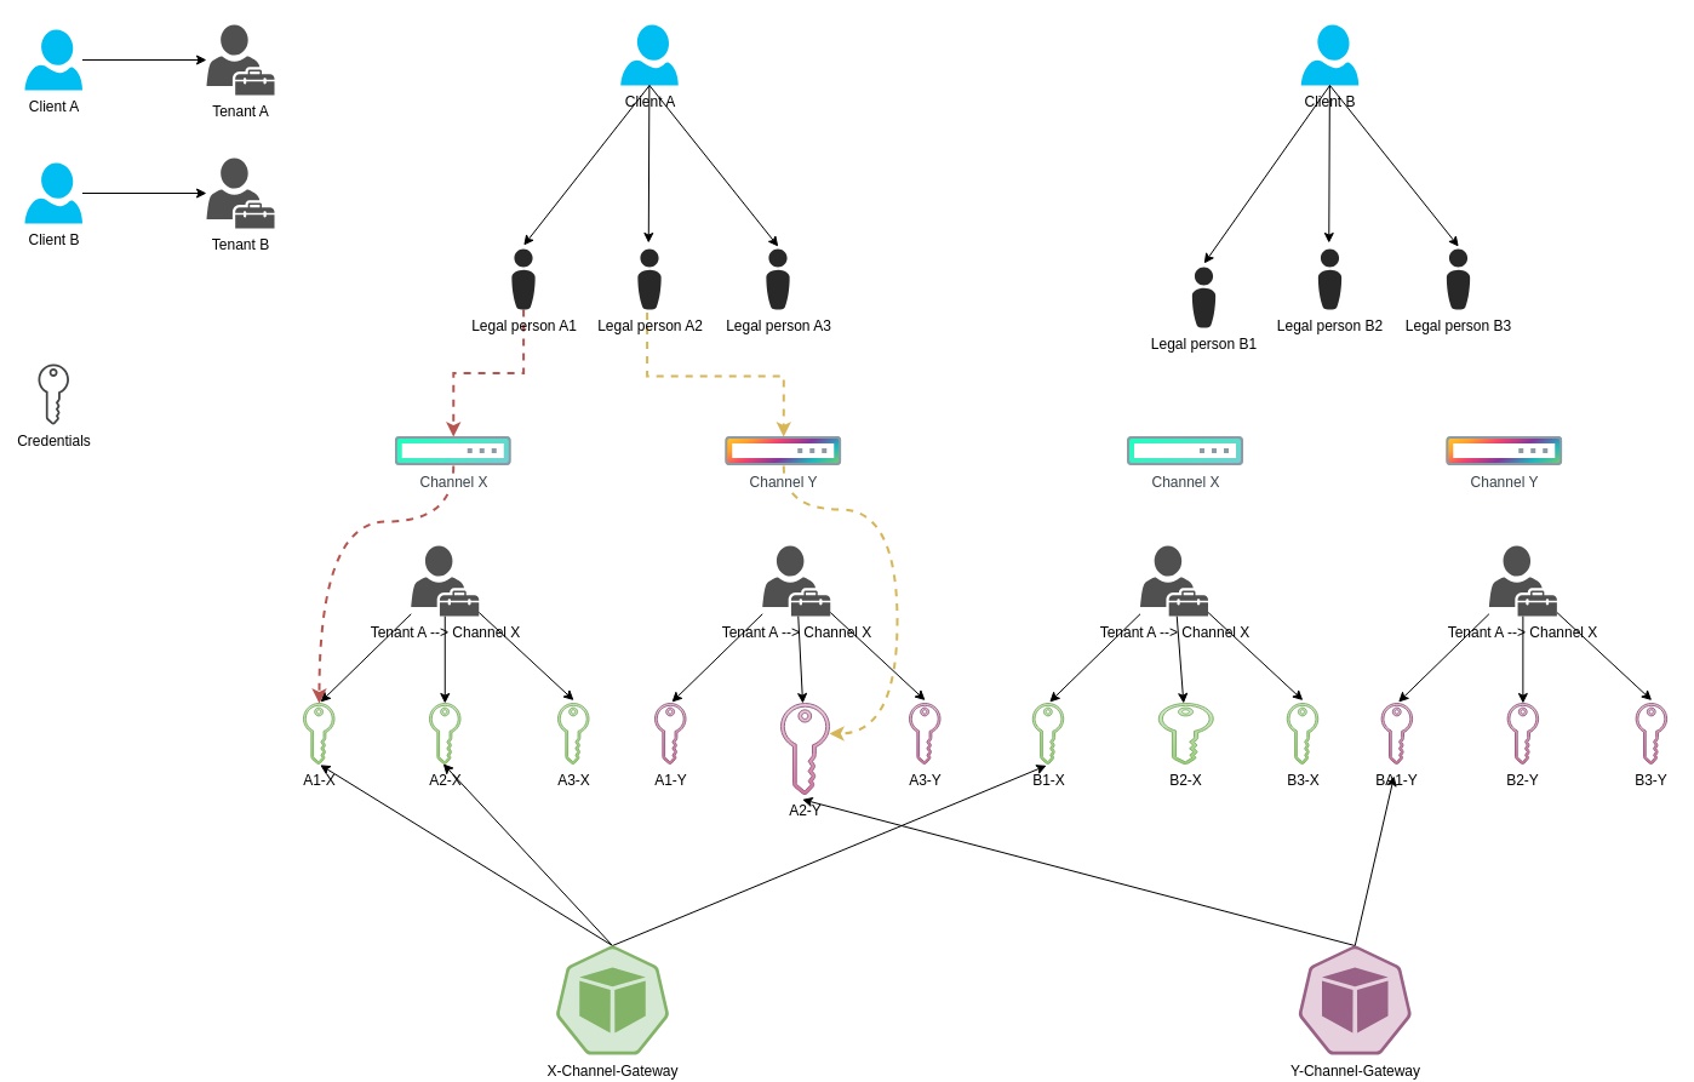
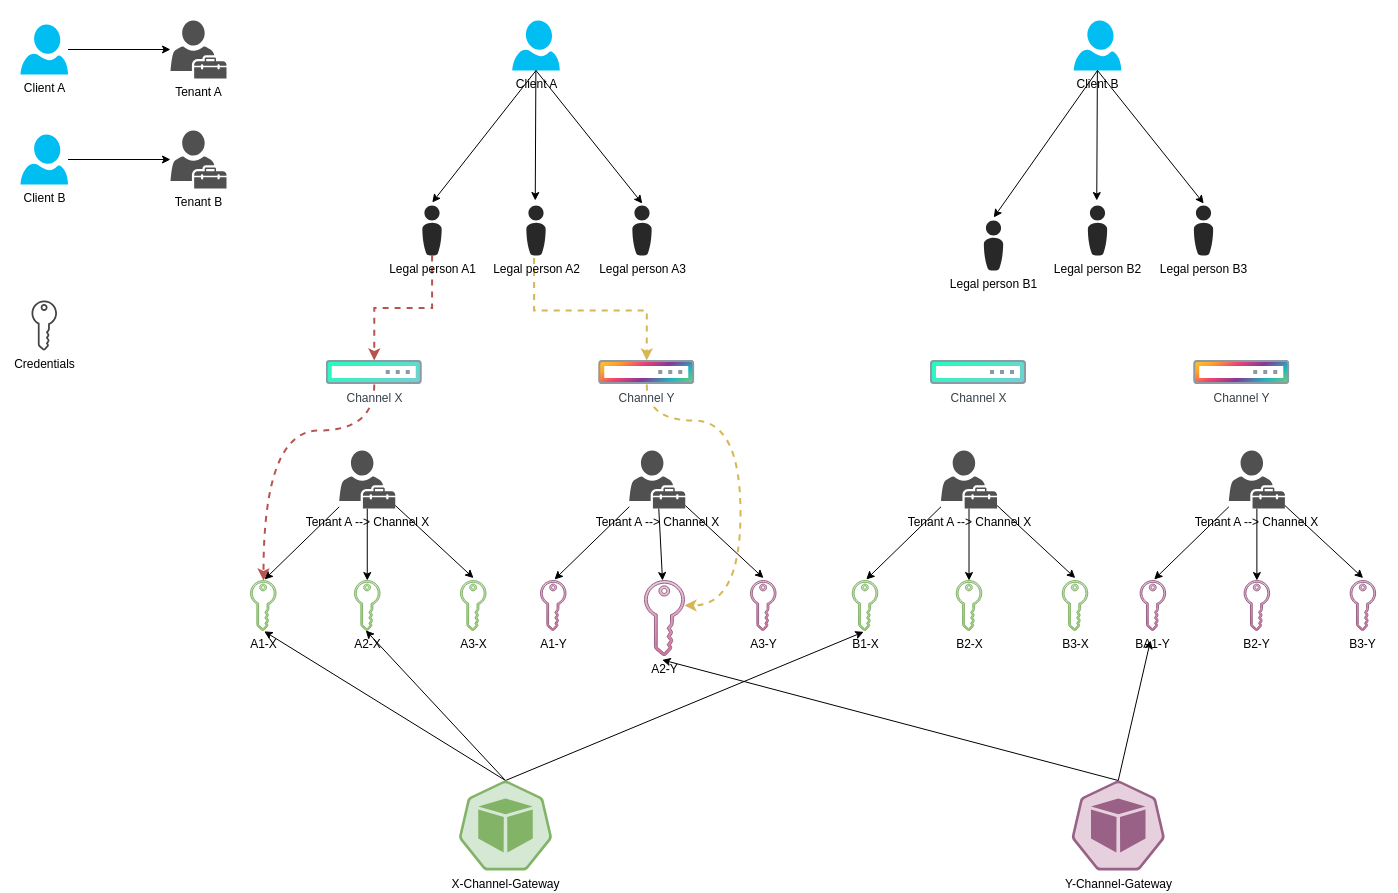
  <mxCell id="0" />
  <mxCell id="1" parent="0" />
  <mxCell id="2" value="Client A" style="verticalLabelPosition=bottom;html=1;verticalAlign=top;align=center;strokeColor=none;fillColor=#00BEF2;shape=mxgraph.azure.user;" vertex="1" parent="1"><mxGeometry x="511.75" y="20" width="47.5" height="50" as="geometry" /></mxCell>
  <mxCell id="3" style="edgeStyle=orthogonalEdgeStyle;rounded=0;orthogonalLoop=1;jettySize=auto;html=1;entryX=0.5;entryY=0;entryDx=0;entryDy=0;dashed=1;fillColor=#f8cecc;strokeColor=#b85450;strokeWidth=2;" edge="1" parent="1" source="4" target="26"><mxGeometry relative="1" as="geometry" /></mxCell>
  <mxCell id="4" value="Legal person A1" style="verticalLabelPosition=bottom;sketch=0;html=1;fillColor=#282828;strokeColor=none;verticalAlign=top;pointerEvents=1;align=center;shape=mxgraph.cisco_safe.people_places_things_icons.icon8;" vertex="1" parent="1"><mxGeometry x="421.75" y="205" width="19.5" height="50" as="geometry" /></mxCell>
  <mxCell id="5" style="rounded=0;orthogonalLoop=1;jettySize=auto;html=1;entryX=0.513;entryY=-0.06;entryDx=0;entryDy=0;entryPerimeter=0;exitX=0.5;exitY=1;exitDx=0;exitDy=0;exitPerimeter=0;" edge="1" parent="1" source="2" target="4"><mxGeometry relative="1" as="geometry" /></mxCell>
  <mxCell id="6" style="rounded=0;orthogonalLoop=1;jettySize=auto;html=1;entryX=0.5;entryY=0;entryDx=0;entryDy=0;exitX=0.402;exitY=1.052;exitDx=0;exitDy=0;exitPerimeter=0;edgeStyle=orthogonalEdgeStyle;dashed=1;fillColor=#fff2cc;strokeColor=#d6b656;strokeWidth=2;" edge="1" parent="1" source="7" target="28"><mxGeometry relative="1" as="geometry"><Array as="points"><mxPoint x="534" y="310" /><mxPoint x="646" y="310" /></Array></mxGeometry></mxCell>
  <mxCell id="7" value="Legal person A2" style="verticalLabelPosition=bottom;sketch=0;html=1;fillColor=#282828;strokeColor=none;verticalAlign=top;pointerEvents=1;align=center;shape=mxgraph.cisco_safe.people_places_things_icons.icon8;" vertex="1" parent="1"><mxGeometry x="525.75" y="205" width="19.5" height="50" as="geometry" /></mxCell>
  <mxCell id="8" value="Legal person A3" style="verticalLabelPosition=bottom;sketch=0;html=1;fillColor=#282828;strokeColor=none;verticalAlign=top;pointerEvents=1;align=center;shape=mxgraph.cisco_safe.people_places_things_icons.icon8;" vertex="1" parent="1"><mxGeometry x="631.75" y="205" width="19.5" height="50" as="geometry" /></mxCell>
  <mxCell id="9" style="rounded=0;orthogonalLoop=1;jettySize=auto;html=1;entryX=0.462;entryY=-0.1;entryDx=0;entryDy=0;entryPerimeter=0;" edge="1" parent="1" source="2" target="7"><mxGeometry relative="1" as="geometry" /></mxCell>
  <mxCell id="10" style="rounded=0;orthogonalLoop=1;jettySize=auto;html=1;entryX=0.513;entryY=-0.04;entryDx=0;entryDy=0;entryPerimeter=0;exitX=0.5;exitY=1;exitDx=0;exitDy=0;exitPerimeter=0;" edge="1" parent="1" source="2" target="8"><mxGeometry relative="1" as="geometry" /></mxCell>
  <mxCell id="11" value="Client B" style="verticalLabelPosition=bottom;html=1;verticalAlign=top;align=center;strokeColor=none;fillColor=#00BEF2;shape=mxgraph.azure.user;" vertex="1" parent="1"><mxGeometry x="1073.25" y="20" width="47.5" height="50" as="geometry" /></mxCell>
  <mxCell id="12" value="Legal person B1" style="verticalLabelPosition=bottom;sketch=0;html=1;fillColor=#282828;strokeColor=none;verticalAlign=top;pointerEvents=1;align=center;shape=mxgraph.cisco_safe.people_places_things_icons.icon8;" vertex="1" parent="1"><mxGeometry x="983.25" y="220" width="19.5" height="50" as="geometry" /></mxCell>
  <mxCell id="13" style="rounded=0;orthogonalLoop=1;jettySize=auto;html=1;entryX=0.513;entryY=-0.06;entryDx=0;entryDy=0;entryPerimeter=0;exitX=0.5;exitY=1;exitDx=0;exitDy=0;exitPerimeter=0;" edge="1" parent="1" source="11" target="12"><mxGeometry relative="1" as="geometry" /></mxCell>
  <mxCell id="14" value="Legal person B2" style="verticalLabelPosition=bottom;sketch=0;html=1;fillColor=#282828;strokeColor=none;verticalAlign=top;pointerEvents=1;align=center;shape=mxgraph.cisco_safe.people_places_things_icons.icon8;" vertex="1" parent="1"><mxGeometry x="1087.25" y="205" width="19.5" height="50" as="geometry" /></mxCell>
  <mxCell id="15" value="Legal person B3" style="verticalLabelPosition=bottom;sketch=0;html=1;fillColor=#282828;strokeColor=none;verticalAlign=top;pointerEvents=1;align=center;shape=mxgraph.cisco_safe.people_places_things_icons.icon8;" vertex="1" parent="1"><mxGeometry x="1193.25" y="205" width="19.5" height="50" as="geometry" /></mxCell>
  <mxCell id="16" style="rounded=0;orthogonalLoop=1;jettySize=auto;html=1;entryX=0.462;entryY=-0.1;entryDx=0;entryDy=0;entryPerimeter=0;" edge="1" parent="1" source="11" target="14"><mxGeometry relative="1" as="geometry" /></mxCell>
  <mxCell id="17" style="rounded=0;orthogonalLoop=1;jettySize=auto;html=1;entryX=0.513;entryY=-0.04;entryDx=0;entryDy=0;entryPerimeter=0;exitX=0.5;exitY=1;exitDx=0;exitDy=0;exitPerimeter=0;" edge="1" parent="1" source="11" target="15"><mxGeometry relative="1" as="geometry" /></mxCell>
  <mxCell id="18" style="rounded=0;orthogonalLoop=1;jettySize=auto;html=1;" edge="1" parent="1" source="20" target="22"><mxGeometry relative="1" as="geometry" /></mxCell>
  <mxCell id="19" style="rounded=0;orthogonalLoop=1;jettySize=auto;html=1;entryX=0.51;entryY=-0.049;entryDx=0;entryDy=0;entryPerimeter=0;" edge="1" parent="1" source="20" target="23"><mxGeometry relative="1" as="geometry"><mxPoint x="470" y="570" as="targetPoint" /></mxGeometry></mxCell>
  <mxCell id="20" value="Tenant A --&amp;gt; Channel X" style="sketch=0;pointerEvents=1;shadow=0;dashed=0;html=1;strokeColor=none;fillColor=#505050;labelPosition=center;verticalLabelPosition=bottom;verticalAlign=top;outlineConnect=0;align=center;shape=mxgraph.office.users.tenant_admin;" vertex="1" parent="1"><mxGeometry x="338.75" y="450" width="56" height="58" as="geometry" /></mxCell>
  <mxCell id="21" value="A1-X" style="sketch=0;pointerEvents=1;shadow=0;dashed=0;html=1;strokeColor=#82b366;fillColor=#d5e8d4;aspect=fixed;labelPosition=center;verticalLabelPosition=bottom;verticalAlign=top;align=center;outlineConnect=0;shape=mxgraph.vvd.tenant_key;gradientColor=#97d077;" vertex="1" parent="1"><mxGeometry x="250" y="580" width="25.5" height="50" as="geometry" /></mxCell>
  <mxCell id="22" value="A2-X" style="sketch=0;pointerEvents=1;shadow=0;dashed=0;html=1;strokeColor=#82b366;fillColor=#d5e8d4;aspect=fixed;labelPosition=center;verticalLabelPosition=bottom;verticalAlign=top;align=center;outlineConnect=0;shape=mxgraph.vvd.tenant_key;gradientColor=#97d077;" vertex="1" parent="1"><mxGeometry x="354" y="580" width="25.5" height="50" as="geometry" /></mxCell>
  <mxCell id="23" value="A3-X" style="sketch=0;pointerEvents=1;shadow=0;dashed=0;html=1;strokeColor=#82b366;fillColor=#d5e8d4;aspect=fixed;labelPosition=center;verticalLabelPosition=bottom;verticalAlign=top;align=center;outlineConnect=0;shape=mxgraph.vvd.tenant_key;gradientColor=#97d077;" vertex="1" parent="1"><mxGeometry x="460" y="580" width="25.5" height="50" as="geometry" /></mxCell>
  <mxCell id="24" style="rounded=0;orthogonalLoop=1;jettySize=auto;html=1;entryX=0.549;entryY=-0.02;entryDx=0;entryDy=0;entryPerimeter=0;" edge="1" parent="1" source="20" target="21"><mxGeometry relative="1" as="geometry"><mxPoint x="303" y="530" as="sourcePoint" /></mxGeometry></mxCell>
  <mxCell id="25" style="rounded=0;orthogonalLoop=1;jettySize=auto;html=1;exitX=0.5;exitY=1;exitDx=0;exitDy=0;dashed=1;fillColor=#f8cecc;strokeColor=#b85450;strokeWidth=2;edgeStyle=orthogonalEdgeStyle;curved=1;" edge="1" parent="1" source="26" target="21"><mxGeometry relative="1" as="geometry"><Array as="points"><mxPoint x="374" y="430" /><mxPoint x="263" y="430" /></Array></mxGeometry></mxCell>
  <mxCell id="26" value="Channel X" style="image;aspect=fixed;perimeter=ellipsePerimeter;html=1;align=center;fontSize=12;verticalAlign=top;fontColor=#364149;shadow=0;dashed=0;image=img/lib/cumulus/switch_out_of_band.svg;" vertex="1" parent="1"><mxGeometry x="325.75" y="360" width="96" height="24" as="geometry" /></mxCell>
  <mxCell id="27" style="edgeStyle=orthogonalEdgeStyle;rounded=0;orthogonalLoop=1;jettySize=auto;html=1;curved=1;exitX=0.5;exitY=1;exitDx=0;exitDy=0;dashed=1;fillColor=#fff2cc;strokeColor=#d6b656;strokeWidth=2;" edge="1" parent="1" source="28" target="42"><mxGeometry relative="1" as="geometry"><mxPoint x="720" y="590" as="targetPoint" /><Array as="points"><mxPoint x="646" y="420" /><mxPoint x="740" y="420" /><mxPoint x="740" y="605" /></Array></mxGeometry></mxCell>
  <mxCell id="28" value="Channel Y" style="image;aspect=fixed;perimeter=ellipsePerimeter;html=1;align=center;fontSize=12;verticalAlign=top;fontColor=#364149;shadow=0;dashed=0;image=img/lib/cumulus/switch_voyager.svg;" vertex="1" parent="1"><mxGeometry x="598.25" y="360" width="96" height="24" as="geometry" /></mxCell>
  <mxCell id="29" value="Channel X" style="image;aspect=fixed;perimeter=ellipsePerimeter;html=1;align=center;fontSize=12;verticalAlign=top;fontColor=#364149;shadow=0;dashed=0;image=img/lib/cumulus/switch_out_of_band.svg;" vertex="1" parent="1"><mxGeometry x="930" y="360" width="96" height="24" as="geometry" /></mxCell>
  <mxCell id="30" value="Channel Y" style="image;aspect=fixed;perimeter=ellipsePerimeter;html=1;align=center;fontSize=12;verticalAlign=top;fontColor=#364149;shadow=0;dashed=0;image=img/lib/cumulus/switch_voyager.svg;" vertex="1" parent="1"><mxGeometry x="1193.25" y="360" width="96" height="24" as="geometry" /></mxCell>
  <mxCell id="31" style="edgeStyle=orthogonalEdgeStyle;rounded=0;orthogonalLoop=1;jettySize=auto;html=1;" edge="1" parent="1" source="32" target="35"><mxGeometry relative="1" as="geometry" /></mxCell>
  <mxCell id="32" value="Client A" style="verticalLabelPosition=bottom;html=1;verticalAlign=top;align=center;strokeColor=none;fillColor=#00BEF2;shape=mxgraph.azure.user;" vertex="1" parent="1"><mxGeometry x="20" y="24" width="47.5" height="50" as="geometry" /></mxCell>
  <mxCell id="33" style="edgeStyle=orthogonalEdgeStyle;rounded=0;orthogonalLoop=1;jettySize=auto;html=1;" edge="1" parent="1" source="34" target="36"><mxGeometry relative="1" as="geometry" /></mxCell>
  <mxCell id="34" value="Client B" style="verticalLabelPosition=bottom;html=1;verticalAlign=top;align=center;strokeColor=none;fillColor=#00BEF2;shape=mxgraph.azure.user;" vertex="1" parent="1"><mxGeometry x="20" y="134" width="47.5" height="50" as="geometry" /></mxCell>
  <mxCell id="35" value="Tenant A" style="sketch=0;pointerEvents=1;shadow=0;dashed=0;html=1;strokeColor=none;fillColor=#505050;labelPosition=center;verticalLabelPosition=bottom;verticalAlign=top;outlineConnect=0;align=center;shape=mxgraph.office.users.tenant_admin;" vertex="1" parent="1"><mxGeometry x="170" y="20" width="56" height="58" as="geometry" /></mxCell>
  <mxCell id="36" value="Tenant B" style="sketch=0;pointerEvents=1;shadow=0;dashed=0;html=1;strokeColor=none;fillColor=#505050;labelPosition=center;verticalLabelPosition=bottom;verticalAlign=top;outlineConnect=0;align=center;shape=mxgraph.office.users.tenant_admin;" vertex="1" parent="1"><mxGeometry x="170" y="130" width="56" height="58" as="geometry" /></mxCell>
  <mxCell id="37" value="Credentials" style="sketch=0;pointerEvents=1;shadow=0;dashed=0;html=1;strokeColor=none;fillColor=#434445;aspect=fixed;labelPosition=center;verticalLabelPosition=bottom;verticalAlign=top;align=center;outlineConnect=0;shape=mxgraph.vvd.tenant_key;" vertex="1" parent="1"><mxGeometry x="31" y="300" width="25.5" height="50" as="geometry" /></mxCell>
  <mxCell id="38" style="rounded=0;orthogonalLoop=1;jettySize=auto;html=1;" edge="1" parent="1" source="40" target="42"><mxGeometry relative="1" as="geometry" /></mxCell>
  <mxCell id="39" style="rounded=0;orthogonalLoop=1;jettySize=auto;html=1;entryX=0.51;entryY=-0.049;entryDx=0;entryDy=0;entryPerimeter=0;" edge="1" parent="1" source="40" target="43"><mxGeometry relative="1" as="geometry"><mxPoint x="760" y="570" as="targetPoint" /></mxGeometry></mxCell>
  <mxCell id="40" value="Tenant A --&amp;gt; Channel X" style="sketch=0;pointerEvents=1;shadow=0;dashed=0;html=1;strokeColor=none;fillColor=#505050;labelPosition=center;verticalLabelPosition=bottom;verticalAlign=top;outlineConnect=0;align=center;shape=mxgraph.office.users.tenant_admin;" vertex="1" parent="1"><mxGeometry x="628.75" y="450" width="56" height="58" as="geometry" /></mxCell>
  <mxCell id="41" value="A1-Y" style="sketch=0;pointerEvents=1;shadow=0;dashed=0;html=1;strokeColor=#996185;fillColor=#e6d0de;aspect=fixed;labelPosition=center;verticalLabelPosition=bottom;verticalAlign=top;align=center;outlineConnect=0;shape=mxgraph.vvd.tenant_key;gradientColor=#d5739d;" vertex="1" parent="1"><mxGeometry x="540" y="580" width="25.5" height="50" as="geometry" /></mxCell>
  <mxCell id="42" value="A2-Y" style="sketch=0;pointerEvents=1;shadow=0;dashed=0;html=1;strokeColor=#996185;fillColor=#e6d0de;aspect=fixed;labelPosition=center;verticalLabelPosition=bottom;verticalAlign=top;align=center;outlineConnect=0;shape=mxgraph.vvd.tenant_key;gradientColor=#d5739d;" vertex="1" parent="1"><mxGeometry x="644" y="580" width="40" height="75" as="geometry" /></mxCell>
  <mxCell id="43" value="A3-Y" style="sketch=0;pointerEvents=1;shadow=0;dashed=0;html=1;strokeColor=#996185;fillColor=#e6d0de;aspect=fixed;labelPosition=center;verticalLabelPosition=bottom;verticalAlign=top;align=center;outlineConnect=0;shape=mxgraph.vvd.tenant_key;gradientColor=#d5739d;" vertex="1" parent="1"><mxGeometry x="750" y="580" width="25.5" height="50" as="geometry" /></mxCell>
  <mxCell id="44" style="rounded=0;orthogonalLoop=1;jettySize=auto;html=1;entryX=0.549;entryY=-0.02;entryDx=0;entryDy=0;entryPerimeter=0;" edge="1" parent="1" source="40" target="41"><mxGeometry relative="1" as="geometry"><mxPoint x="593" y="530" as="sourcePoint" /></mxGeometry></mxCell>
  <mxCell id="45" style="rounded=0;orthogonalLoop=1;jettySize=auto;html=1;" edge="1" parent="1" source="47" target="49"><mxGeometry relative="1" as="geometry" /></mxCell>
  <mxCell id="46" style="rounded=0;orthogonalLoop=1;jettySize=auto;html=1;entryX=0.51;entryY=-0.049;entryDx=0;entryDy=0;entryPerimeter=0;" edge="1" parent="1" source="47" target="50"><mxGeometry relative="1" as="geometry"><mxPoint x="1071.75" y="570" as="targetPoint" /></mxGeometry></mxCell>
  <mxCell id="47" value="Tenant A --&amp;gt; Channel X" style="sketch=0;pointerEvents=1;shadow=0;dashed=0;html=1;strokeColor=none;fillColor=#505050;labelPosition=center;verticalLabelPosition=bottom;verticalAlign=top;outlineConnect=0;align=center;shape=mxgraph.office.users.tenant_admin;" vertex="1" parent="1"><mxGeometry x="940.5" y="450" width="56" height="58" as="geometry" /></mxCell>
  <mxCell id="48" value="B1-X" style="sketch=0;pointerEvents=1;shadow=0;dashed=0;html=1;strokeColor=#82b366;fillColor=#d5e8d4;aspect=fixed;labelPosition=center;verticalLabelPosition=bottom;verticalAlign=top;align=center;outlineConnect=0;shape=mxgraph.vvd.tenant_key;gradientColor=#97d077;" vertex="1" parent="1"><mxGeometry x="851.75" y="580" width="25.5" height="50" as="geometry" /></mxCell>
- <mxCell id="49" value="B2-X" style="sketch=0;pointerEvents=1;shadow=0;dashed=0;html=1;strokeColor=#82b366;fillColor=#d5e8d4;aspect=fixed;labelPosition=center;verticalLabelPosition=bottom;verticalAlign=top;align=center;outlineConnect=0;shape=mxgraph.vvd.tenant_key;gradientColor=#97d077;" vertex="1" parent="1"><mxGeometry x="955.75" y="580" width="45" height="50" as="geometry" /></mxCell>
+ <mxCell id="49" value="B2-X" style="sketch=0;pointerEvents=1;shadow=0;dashed=0;html=1;strokeColor=#82b366;fillColor=#d5e8d4;aspect=fixed;labelPosition=center;verticalLabelPosition=bottom;verticalAlign=top;align=center;outlineConnect=0;shape=mxgraph.vvd.tenant_key;gradientColor=#97d077;" vertex="1" parent="1"><mxGeometry x="955.75" y="580" width="25.5" height="50" as="geometry" /></mxCell>
  <mxCell id="50" value="B3-X" style="sketch=0;pointerEvents=1;shadow=0;dashed=0;html=1;strokeColor=#82b366;fillColor=#d5e8d4;aspect=fixed;labelPosition=center;verticalLabelPosition=bottom;verticalAlign=top;align=center;outlineConnect=0;shape=mxgraph.vvd.tenant_key;gradientColor=#97d077;" vertex="1" parent="1"><mxGeometry x="1061.75" y="580" width="25.5" height="50" as="geometry" /></mxCell>
  <mxCell id="51" style="rounded=0;orthogonalLoop=1;jettySize=auto;html=1;entryX=0.549;entryY=-0.02;entryDx=0;entryDy=0;entryPerimeter=0;" edge="1" parent="1" source="47" target="48"><mxGeometry relative="1" as="geometry"><mxPoint x="904.75" y="530" as="sourcePoint" /></mxGeometry></mxCell>
  <mxCell id="52" style="rounded=0;orthogonalLoop=1;jettySize=auto;html=1;" edge="1" parent="1" source="54" target="56"><mxGeometry relative="1" as="geometry" /></mxCell>
  <mxCell id="53" style="rounded=0;orthogonalLoop=1;jettySize=auto;html=1;entryX=0.51;entryY=-0.049;entryDx=0;entryDy=0;entryPerimeter=0;" edge="1" parent="1" source="54" target="57"><mxGeometry relative="1" as="geometry"><mxPoint x="1359.63" y="570" as="targetPoint" /></mxGeometry></mxCell>
  <mxCell id="54" value="Tenant A --&amp;gt; Channel X" style="sketch=0;pointerEvents=1;shadow=0;dashed=0;html=1;strokeColor=none;fillColor=#505050;labelPosition=center;verticalLabelPosition=bottom;verticalAlign=top;outlineConnect=0;align=center;shape=mxgraph.office.users.tenant_admin;" vertex="1" parent="1"><mxGeometry x="1228.38" y="450" width="56" height="58" as="geometry" /></mxCell>
  <mxCell id="55" value="BA1-Y" style="sketch=0;pointerEvents=1;shadow=0;dashed=0;html=1;strokeColor=#996185;fillColor=#e6d0de;aspect=fixed;labelPosition=center;verticalLabelPosition=bottom;verticalAlign=top;align=center;outlineConnect=0;shape=mxgraph.vvd.tenant_key;gradientColor=#d5739d;" vertex="1" parent="1"><mxGeometry x="1139.63" y="580" width="25.5" height="50" as="geometry" /></mxCell>
  <mxCell id="56" value="B2-Y" style="sketch=0;pointerEvents=1;shadow=0;dashed=0;html=1;strokeColor=#996185;fillColor=#e6d0de;aspect=fixed;labelPosition=center;verticalLabelPosition=bottom;verticalAlign=top;align=center;outlineConnect=0;shape=mxgraph.vvd.tenant_key;gradientColor=#d5739d;" vertex="1" parent="1"><mxGeometry x="1243.63" y="580" width="25.5" height="50" as="geometry" /></mxCell>
  <mxCell id="57" value="B3-Y" style="sketch=0;pointerEvents=1;shadow=0;dashed=0;html=1;strokeColor=#996185;fillColor=#e6d0de;aspect=fixed;labelPosition=center;verticalLabelPosition=bottom;verticalAlign=top;align=center;outlineConnect=0;shape=mxgraph.vvd.tenant_key;gradientColor=#d5739d;" vertex="1" parent="1"><mxGeometry x="1349.63" y="580" width="25.5" height="50" as="geometry" /></mxCell>
  <mxCell id="58" style="rounded=0;orthogonalLoop=1;jettySize=auto;html=1;entryX=0.549;entryY=-0.02;entryDx=0;entryDy=0;entryPerimeter=0;" edge="1" parent="1" source="54" target="55"><mxGeometry relative="1" as="geometry"><mxPoint x="1192.63" y="530" as="sourcePoint" /></mxGeometry></mxCell>
  <mxCell id="59" style="rounded=0;orthogonalLoop=1;jettySize=auto;html=1;exitX=0.5;exitY=0;exitDx=0;exitDy=0;exitPerimeter=0;entryX=0.537;entryY=1.016;entryDx=0;entryDy=0;entryPerimeter=0;" edge="1" parent="1" source="62" target="21"><mxGeometry relative="1" as="geometry"><mxPoint x="260" y="670" as="targetPoint" /></mxGeometry></mxCell>
  <mxCell id="60" style="rounded=0;orthogonalLoop=1;jettySize=auto;html=1;exitX=0.5;exitY=0;exitDx=0;exitDy=0;exitPerimeter=0;entryX=0.449;entryY=1.027;entryDx=0;entryDy=0;entryPerimeter=0;" edge="1" parent="1" source="62" target="48"><mxGeometry relative="1" as="geometry"><mxPoint x="860" y="650" as="targetPoint" /></mxGeometry></mxCell>
  <mxCell id="61" style="rounded=0;orthogonalLoop=1;jettySize=auto;html=1;exitX=0.5;exitY=0;exitDx=0;exitDy=0;exitPerimeter=0;entryX=0.441;entryY=0.998;entryDx=0;entryDy=0;entryPerimeter=0;" edge="1" parent="1" source="62" target="22"><mxGeometry relative="1" as="geometry"><mxPoint x="380" y="630" as="targetPoint" /></mxGeometry></mxCell>
  <mxCell id="62" value="X-Channel-Gateway" style="sketch=0;html=1;dashed=0;whitespace=wrap;fillColor=#d5e8d4;strokeColor=#82b366;points=[[0.005,0.63,0],[0.1,0.2,0],[0.9,0.2,0],[0.5,0,0],[0.995,0.63,0],[0.72,0.99,0],[0.5,1,0],[0.28,0.99,0]];verticalLabelPosition=bottom;align=center;verticalAlign=top;shape=mxgraph.kubernetes.icon;prIcon=pod;gradientColor=#97d077;" vertex="1" parent="1"><mxGeometry x="410" y="780" width="190" height="90" as="geometry" /></mxCell>
  <mxCell id="63" style="rounded=0;orthogonalLoop=1;jettySize=auto;html=1;exitX=0.5;exitY=0;exitDx=0;exitDy=0;exitPerimeter=0;entryX=0.441;entryY=1.058;entryDx=0;entryDy=0;entryPerimeter=0;" edge="1" parent="1" source="64" target="42"><mxGeometry relative="1" as="geometry"><mxPoint x="660" y="660" as="targetPoint" /></mxGeometry></mxCell>
  <mxCell id="64" value="Y-Channel-Gateway" style="sketch=0;html=1;dashed=0;whitespace=wrap;fillColor=#e6d0de;strokeColor=#996185;points=[[0.005,0.63,0],[0.1,0.2,0],[0.9,0.2,0],[0.5,0,0],[0.995,0.63,0],[0.72,0.99,0],[0.5,1,0],[0.28,0.99,0]];verticalLabelPosition=bottom;align=center;verticalAlign=top;shape=mxgraph.kubernetes.icon;prIcon=pod;gradientColor=#d5739d;" vertex="1" parent="1"><mxGeometry x="1022.75" y="780" width="190" height="90" as="geometry" /></mxCell>
  <mxCell id="65" style="rounded=0;orthogonalLoop=1;jettySize=auto;html=1;entryX=0.407;entryY=1.2;entryDx=0;entryDy=0;entryPerimeter=0;exitX=0.5;exitY=0;exitDx=0;exitDy=0;exitPerimeter=0;" edge="1" parent="1" source="64" target="55"><mxGeometry relative="1" as="geometry" /></mxCell>
